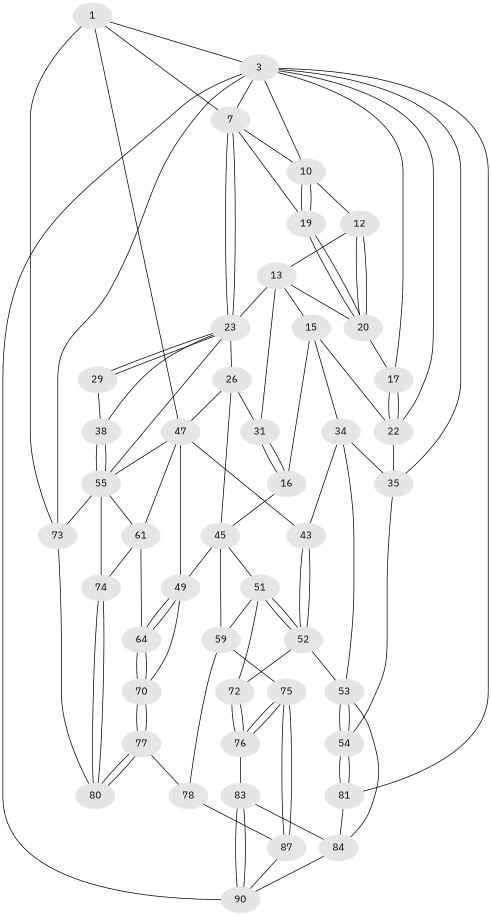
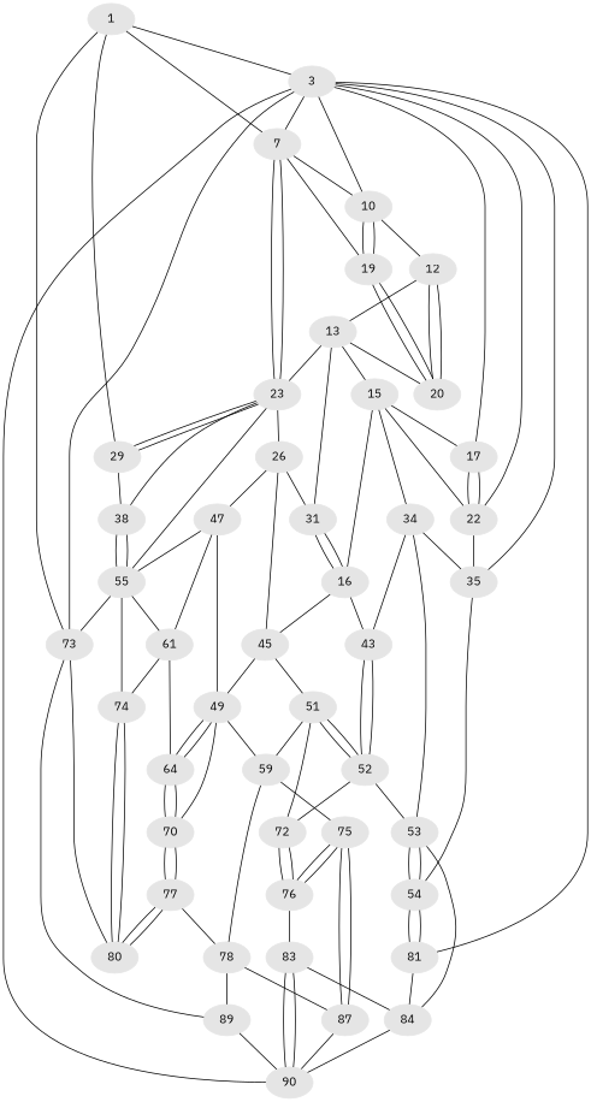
  graph {
    fontname="IBM Plex Sans"
    node [color=gray90 fontname="IBM Plex Sans" style=filled]
    edge [fontname="IBM Plex Sans"]
    1 [super="+2"]
    3 [super="+4+82+21"]
    7 [super="+8"]
    29
    73 [super="+88"]
    10 [super="+11"]
    17
    22 [super="+32"]
    35 [super="+42"]
    81
    90 [super="+91+92"]
    19
    23 [super="+24"]
    38
    80
+   89
    12
    54
    84 [super="+85"]
    20
    26 [super="+41+27"]
    55 [super="+67+56"]
    13 [super="+14+28"]
    15 [super="+16+33"]
    31
    34 [super="+44"]
    n27 [label=16 super="+37"]
    45 [super="+46"]
    47 [super="+48"]
    43
    53 [super="+66"]
    61 [super="+62"]
    n33 [label=74]
    49 [super="+50"]
    51 [super="+60"]
    52 [super="+65"]
    72
    59 [super="+74"]
    64
    70
    75
    78 [super="+86"]
    77
    76
    87
    83
    1 -- 3
    1 -- 7
-   1 -- 47
+   1 -- 29
    1 -- 73
    3 -- 7
    3 -- 73
    3 -- 10
    3 -- 17
    3 -- 22
    3 -- 35
    3 -- 81
    3 -- 90 [weight=2]
    7 -- 10
    7 -- 19
    7 -- 23 [weight=2]
    7 -- 23
    29 -- 38
    73 -- 80
+   73 -- 89
    10 -- 19
    10 -- 19
    10 -- 12
    17 -- 22
    17 -- 22
    22 -- 35
    35 -- 54
    81 -- 84
    19 -- 20
    19 -- 20
    23 -- 29
    23 -- 29
    23 -- 38
    23 -- 26 [weight=2]
    23 -- 55
    38 -- 55
    38 -- 55
+   89 -- 90
    12 -- 20
    12 -- 20
    12 -- 13
    54 -- 81
    54 -- 81
    84 -- 90
    26 -- 31
    26 -- 45
    26 -- 47
    55 -- 73
    55 -- 61
    55 -- n33
    13 -- 23
    13 -- 20
    13 -- 15
    13 -- 31
-   20 -- 17
+   15 -- 17
    15 -- 22
    15 -- 34
    15 -- n27
    31 -- n27
    31 -- n27
    34 -- 35
    34 -- 43
    34 -- 53
    n27 -- 45
-   47 -- 43
+   n27 -- 43
    45 -- 49
    45 -- 51
    47 -- 55
    47 -- 61
    47 -- 49
    43 -- 52
    43 -- 52
    53 -- 54
    53 -- 54
    53 -- 84
    61 -- n33
    61 -- 64
    n33 -- 80
    n33 -- 80
-   45 -- 59
+   49 -- 59
    49 -- 64
    49 -- 64
    49 -- 70
    51 -- 52
    51 -- 52
    51 -- 72
    51 -- 59
    52 -- 53
    52 -- 72
    72 -- 76
    72 -- 76
    59 -- 75
    59 -- 78
    64 -- 70
    64 -- 70
    70 -- 77
    70 -- 77
    75 -- 76
    75 -- 76
    75 -- 87
    75 -- 87
+   78 -- 89
    78 -- 87
    77 -- 80
    77 -- 80
    77 -- 78
    76 -- 83
    87 -- 90
    83 -- 90
    83 -- 90
    83 -- 84
  }
